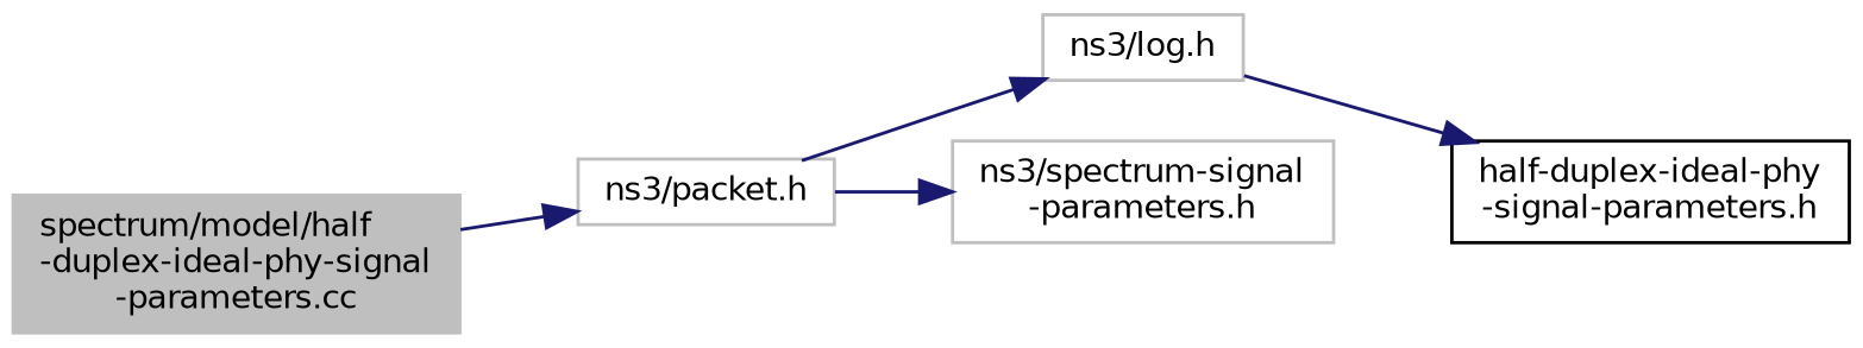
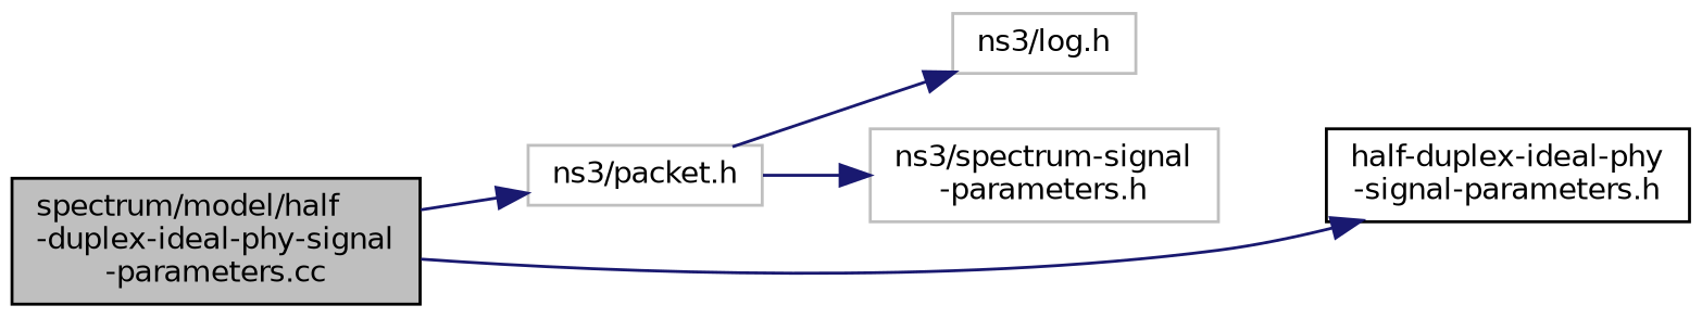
  digraph {
    rankdir=LR
    node [color=grey75 fillcolor=white fontname=Helvetica fontsize=10 shape=record style=filled]
    edge [color=midnightblue fontname=Helvetica fontsize=10 labelfontname=Helvetica labelfontsize=10 style=solid]
-   n1 [fillcolor=grey75 fontcolor=black height=0.2 label="spectrum/model/half\l-duplex-ideal-phy-signal\l-parameters.cc" width=0.4]
+   n1 [color=black fillcolor=grey75 fontcolor=black height=0.2 label="spectrum/model/half\l-duplex-ideal-phy-signal\l-parameters.cc" width=0.4]
    n2 [height=0.2 label="ns3/packet.h" width=0.4]
    n3 [color=black height=0.2 label="half-duplex-ideal-phy\l-signal-parameters.h" width=0.4]
    n4 [height=0.2 label="ns3/log.h" width=0.4]
    n5 [height=0.2 label="ns3/spectrum-signal\l-parameters.h" width=0.4]
    n1 -> n2
-   n4 -> n3
+   n1 -> n3
    n2 -> n4
    n2 -> n5
  }
